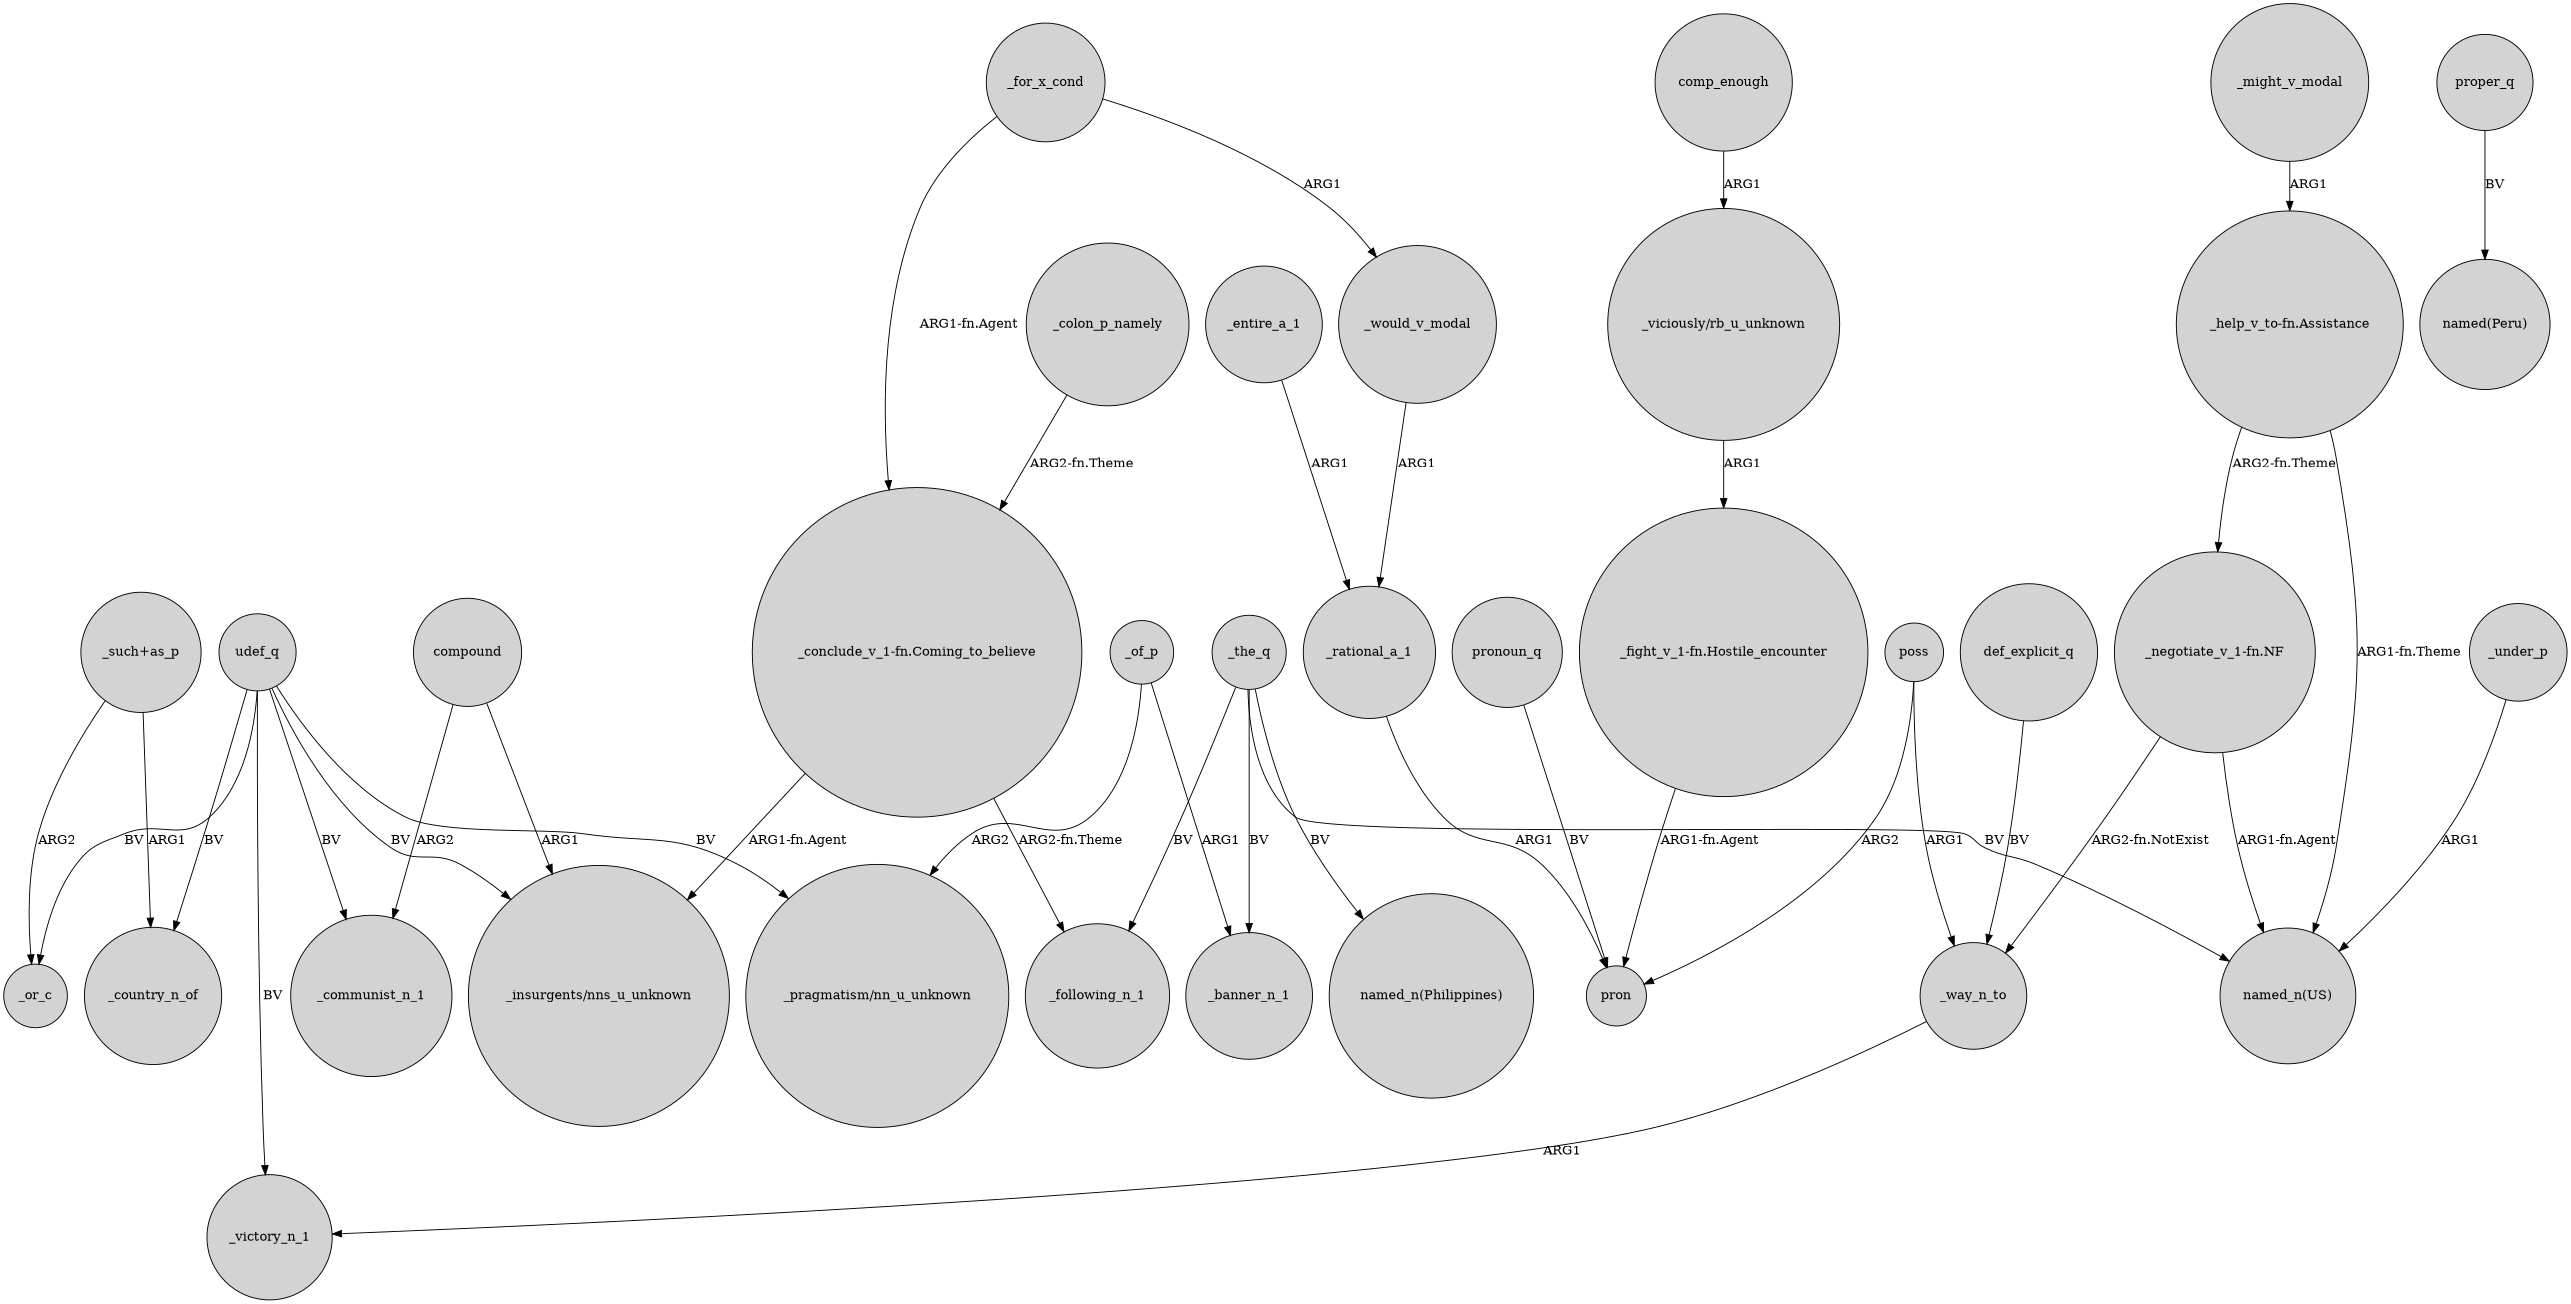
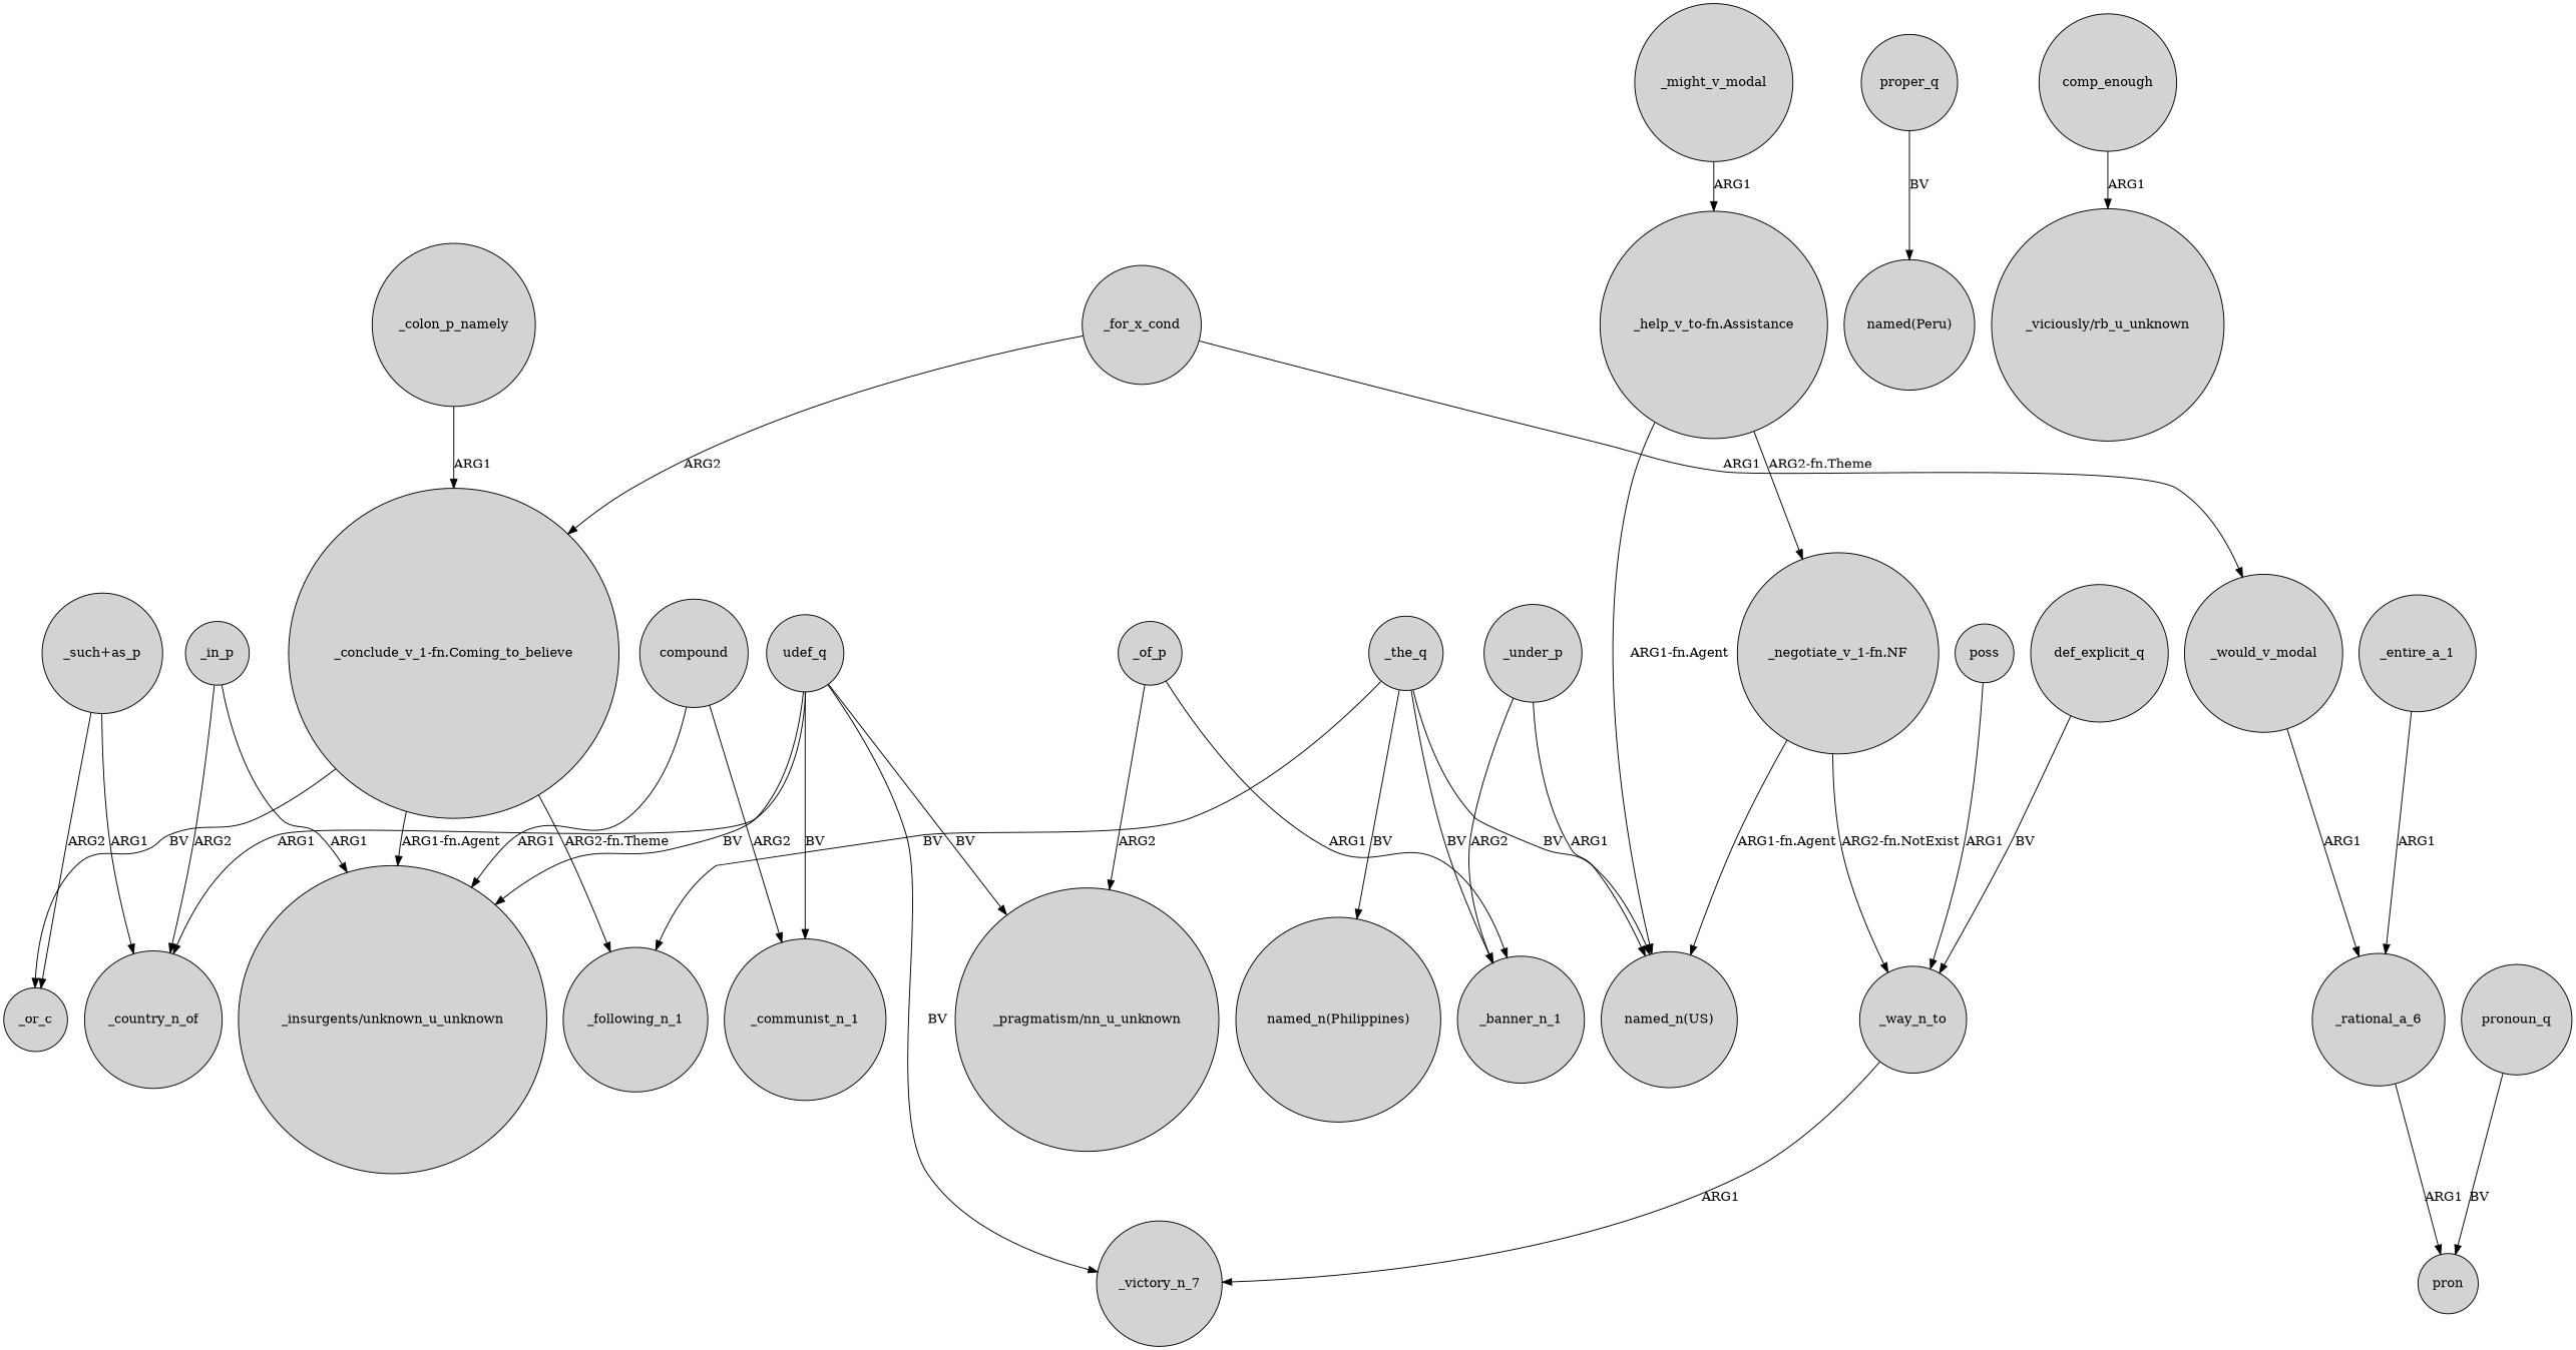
  digraph {
    fontname="DejaVu Serif"
    node [fontname="DejaVu Serif" shape=circle style=filled]
    edge [fontname="DejaVu Serif"]
-   "_insurgents/nns_u_unknown"
+   _in_p
+   "_insurgents/nns_u_unknown" [label="_insurgents/unknown_u_unknown"]
    _country_n_of
-   _rational_a_1
+   _rational_a_1 [label=_rational_a_6]
    pron
    udef_q
    "_pragmatism/nn_u_unknown"
-   _victory_n_1
+   _victory_n_1 [label=_victory_n_7]
    _or_c
    _communist_n_1
    _for_x_cond
    _would_v_modal
    "_conclude_v_1-fn.Coming_to_believe"
    _following_n_1
    poss
    _way_n_to
    proper_q
    "named(Peru)"
    _the_q
    "named_n(Philippines)"
    "named_n(US)"
    _banner_n_1
    _might_v_modal
    "_help_v_to-fn.Assistance"
    "_negotiate_v_1-fn.NF"
-   "_fight_v_1-fn.Hostile_encounter"
    _colon_p_namely
    "_such+as_p"
    pronoun_q
    compound
    "_viciously/rb_u_unknown"
    _under_p
    _of_p
    def_explicit_q
    _entire_a_1
    comp_enough
+   _in_p -> "_insurgents/nns_u_unknown" [label=ARG1]
+   _in_p -> _country_n_of [label=ARG2]
    _rational_a_1 -> pron [label=ARG1]
    udef_q -> "_insurgents/nns_u_unknown" [label=BV]
-   udef_q -> _country_n_of [label=BV]
+   udef_q -> _country_n_of [label=ARG1]
    udef_q -> "_pragmatism/nn_u_unknown" [label=BV]
    udef_q -> _victory_n_1 [label=BV]
-   udef_q -> _or_c [label=BV]
+   "_conclude_v_1-fn.Coming_to_believe" -> _or_c [label=BV]
    udef_q -> _communist_n_1 [label=BV]
    _for_x_cond -> _would_v_modal [label=ARG1]
-   _for_x_cond -> "_conclude_v_1-fn.Coming_to_believe" [label="ARG1-fn.Agent"]
+   _for_x_cond -> "_conclude_v_1-fn.Coming_to_believe" [label=ARG2]
    _would_v_modal -> _rational_a_1 [label=ARG1]
    "_conclude_v_1-fn.Coming_to_believe" -> "_insurgents/nns_u_unknown" [label="ARG1-fn.Agent"]
    "_conclude_v_1-fn.Coming_to_believe" -> _following_n_1 [label="ARG2-fn.Theme"]
-   poss -> pron [label=ARG2]
    poss -> _way_n_to [label=ARG1]
    _way_n_to -> _victory_n_1 [label=ARG1]
    proper_q -> "named(Peru)" [label=BV]
    _the_q -> _following_n_1 [label=BV]
    _the_q -> "named_n(Philippines)" [label=BV]
    _the_q -> "named_n(US)" [label=BV]
    _the_q -> _banner_n_1 [label=BV]
    _might_v_modal -> "_help_v_to-fn.Assistance" [label=ARG1]
-   "_help_v_to-fn.Assistance" -> "named_n(US)" [label="ARG1-fn.Theme"]
+   "_help_v_to-fn.Assistance" -> "named_n(US)" [label="ARG1-fn.Agent"]
    "_help_v_to-fn.Assistance" -> "_negotiate_v_1-fn.NF" [label="ARG2-fn.Theme"]
    "_negotiate_v_1-fn.NF" -> _way_n_to [label="ARG2-fn.NotExist"]
    "_negotiate_v_1-fn.NF" -> "named_n(US)" [label="ARG1-fn.Agent"]
-   "_fight_v_1-fn.Hostile_encounter" -> pron [label="ARG1-fn.Agent"]
-   _colon_p_namely -> "_conclude_v_1-fn.Coming_to_believe" [label="ARG2-fn.Theme"]
+   _colon_p_namely -> "_conclude_v_1-fn.Coming_to_believe" [label=ARG1]
    "_such+as_p" -> _country_n_of [label=ARG1]
    "_such+as_p" -> _or_c [label=ARG2]
    pronoun_q -> pron [label=BV]
    compound -> "_insurgents/nns_u_unknown" [label=ARG1]
    compound -> _communist_n_1 [label=ARG2]
-   "_viciously/rb_u_unknown" -> "_fight_v_1-fn.Hostile_encounter" [label=ARG1]
    _under_p -> "named_n(US)" [label=ARG1]
+   _under_p -> _banner_n_1 [label=ARG2]
    _of_p -> "_pragmatism/nn_u_unknown" [label=ARG2]
    _of_p -> _banner_n_1 [label=ARG1]
    def_explicit_q -> _way_n_to [label=BV]
    _entire_a_1 -> _rational_a_1 [label=ARG1]
    comp_enough -> "_viciously/rb_u_unknown" [label=ARG1]
  }
